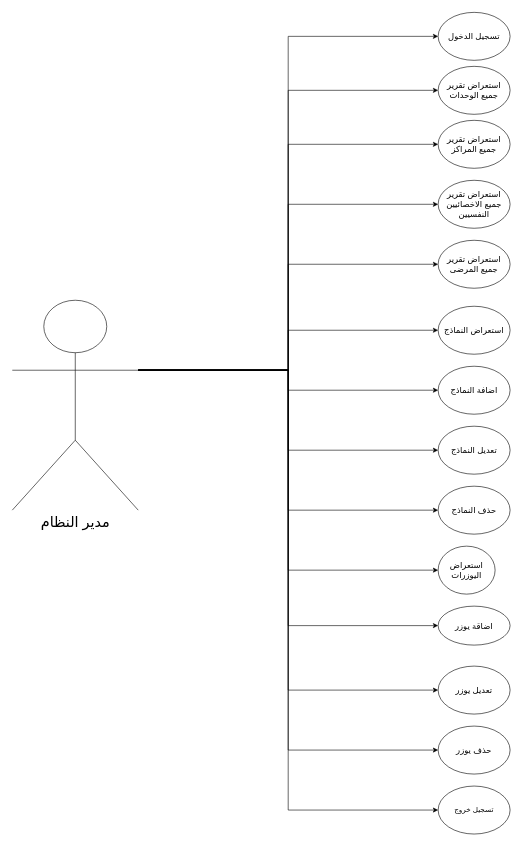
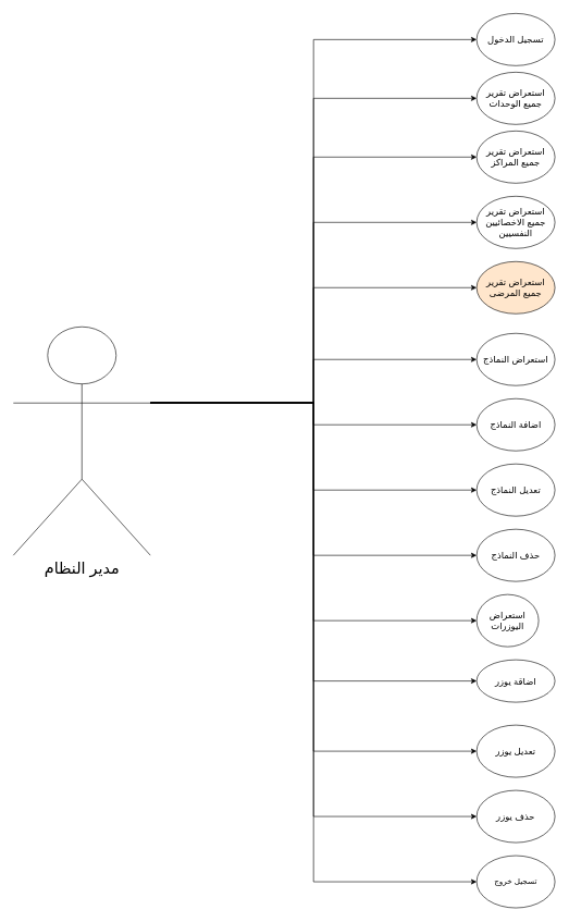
  <mxCell id="0" />
  <mxCell id="1" parent="0" />
  <mxCell id="2" style="edgeStyle=orthogonalEdgeStyle;rounded=0;orthogonalLoop=1;jettySize=auto;html=1;exitX=1;exitY=0.333;exitDx=0;exitDy=0;exitPerimeter=0;entryX=0;entryY=0.5;entryDx=0;entryDy=0;" edge="1" parent="1" source="16" target="17"><mxGeometry relative="1" as="geometry" /></mxCell>
  <mxCell id="3" style="edgeStyle=orthogonalEdgeStyle;rounded=0;orthogonalLoop=1;jettySize=auto;html=1;exitX=1;exitY=0.333;exitDx=0;exitDy=0;exitPerimeter=0;entryX=0;entryY=0.5;entryDx=0;entryDy=0;" edge="1" parent="1" source="16" target="19"><mxGeometry relative="1" as="geometry" /></mxCell>
  <mxCell id="4" style="edgeStyle=orthogonalEdgeStyle;rounded=0;orthogonalLoop=1;jettySize=auto;html=1;exitX=1;exitY=0.333;exitDx=0;exitDy=0;exitPerimeter=0;entryX=0;entryY=0.5;entryDx=0;entryDy=0;" edge="1" parent="1" source="16" target="20"><mxGeometry relative="1" as="geometry" /></mxCell>
  <mxCell id="5" style="edgeStyle=orthogonalEdgeStyle;rounded=0;orthogonalLoop=1;jettySize=auto;html=1;exitX=1;exitY=0.333;exitDx=0;exitDy=0;exitPerimeter=0;entryX=0;entryY=0.5;entryDx=0;entryDy=0;" edge="1" parent="1" source="16" target="21"><mxGeometry relative="1" as="geometry" /></mxCell>
  <mxCell id="6" style="edgeStyle=orthogonalEdgeStyle;rounded=0;orthogonalLoop=1;jettySize=auto;html=1;exitX=1;exitY=0.333;exitDx=0;exitDy=0;exitPerimeter=0;entryX=0;entryY=0.5;entryDx=0;entryDy=0;" edge="1" parent="1" source="16" target="22"><mxGeometry relative="1" as="geometry" /></mxCell>
  <mxCell id="7" style="edgeStyle=orthogonalEdgeStyle;rounded=0;orthogonalLoop=1;jettySize=auto;html=1;exitX=1;exitY=0.333;exitDx=0;exitDy=0;exitPerimeter=0;entryX=0;entryY=0.5;entryDx=0;entryDy=0;" edge="1" parent="1" source="16" target="23"><mxGeometry relative="1" as="geometry" /></mxCell>
  <mxCell id="8" style="edgeStyle=orthogonalEdgeStyle;rounded=0;orthogonalLoop=1;jettySize=auto;html=1;exitX=1;exitY=0.333;exitDx=0;exitDy=0;exitPerimeter=0;entryX=0;entryY=0.5;entryDx=0;entryDy=0;" edge="1" parent="1" source="16" target="24"><mxGeometry relative="1" as="geometry" /></mxCell>
  <mxCell id="9" style="edgeStyle=orthogonalEdgeStyle;rounded=0;orthogonalLoop=1;jettySize=auto;html=1;exitX=1;exitY=0.333;exitDx=0;exitDy=0;exitPerimeter=0;entryX=0;entryY=0.5;entryDx=0;entryDy=0;" edge="1" parent="1" source="16" target="25"><mxGeometry relative="1" as="geometry" /></mxCell>
  <mxCell id="10" style="edgeStyle=orthogonalEdgeStyle;rounded=0;orthogonalLoop=1;jettySize=auto;html=1;exitX=1;exitY=0.333;exitDx=0;exitDy=0;exitPerimeter=0;entryX=0;entryY=0.5;entryDx=0;entryDy=0;" edge="1" parent="1" source="16" target="26"><mxGeometry relative="1" as="geometry" /></mxCell>
  <mxCell id="11" style="edgeStyle=orthogonalEdgeStyle;rounded=0;orthogonalLoop=1;jettySize=auto;html=1;exitX=1;exitY=0.333;exitDx=0;exitDy=0;exitPerimeter=0;entryX=0;entryY=0.5;entryDx=0;entryDy=0;" edge="1" parent="1" source="16" target="27"><mxGeometry relative="1" as="geometry" /></mxCell>
  <mxCell id="12" style="edgeStyle=orthogonalEdgeStyle;rounded=0;orthogonalLoop=1;jettySize=auto;html=1;exitX=1;exitY=0.333;exitDx=0;exitDy=0;exitPerimeter=0;entryX=0;entryY=0.5;entryDx=0;entryDy=0;" edge="1" parent="1" source="16" target="28"><mxGeometry relative="1" as="geometry" /></mxCell>
  <mxCell id="13" style="edgeStyle=orthogonalEdgeStyle;rounded=0;orthogonalLoop=1;jettySize=auto;html=1;exitX=1;exitY=0.333;exitDx=0;exitDy=0;exitPerimeter=0;entryX=0;entryY=0.5;entryDx=0;entryDy=0;" edge="1" parent="1" source="16" target="29"><mxGeometry relative="1" as="geometry" /></mxCell>
  <mxCell id="14" style="edgeStyle=orthogonalEdgeStyle;rounded=0;orthogonalLoop=1;jettySize=auto;html=1;exitX=1;exitY=0.333;exitDx=0;exitDy=0;exitPerimeter=0;entryX=0;entryY=0.5;entryDx=0;entryDy=0;" edge="1" parent="1" source="16" target="30"><mxGeometry relative="1" as="geometry" /></mxCell>
  <mxCell id="15" style="edgeStyle=orthogonalEdgeStyle;rounded=0;orthogonalLoop=1;jettySize=auto;html=1;exitX=1;exitY=0.333;exitDx=0;exitDy=0;exitPerimeter=0;entryX=0;entryY=0.5;entryDx=0;entryDy=0;" edge="1" parent="1" source="16" target="31"><mxGeometry relative="1" as="geometry" /></mxCell>
  <mxCell id="16" value="Actor" style="shape=umlActor;verticalLabelPosition=bottom;verticalAlign=top;html=1;outlineConnect=0;" vertex="1" parent="1"><mxGeometry x="20" y="500" width="210" height="350" as="geometry" /></mxCell>
  <mxCell id="17" value="&lt;font style=&quot;font-size: 14px;&quot;&gt;تسجيل الدخول&lt;/font&gt;" style="ellipse;whiteSpace=wrap;html=1;" vertex="1" parent="1"><mxGeometry x="730" y="20" width="120" height="80" as="geometry" /></mxCell>
  <mxCell id="18" value="&lt;font style=&quot;font-size: 24px;&quot;&gt;مدير النظام&lt;/font&gt;" style="text;html=1;align=center;verticalAlign=middle;resizable=0;points=[];autosize=1;strokeColor=none;fillColor=#FFFFFF;" vertex="1" parent="1"><mxGeometry x="70" y="850" width="110" height="40" as="geometry" /></mxCell>
  <mxCell id="19" value="&lt;font style=&quot;font-size: 14px;&quot;&gt;استعراض تقرير جميع الوحدات&lt;/font&gt;" style="ellipse;whiteSpace=wrap;html=1;" vertex="1" parent="1"><mxGeometry x="730" y="110" width="120" height="80" as="geometry" /></mxCell>
  <mxCell id="20" value="&lt;font style=&quot;font-size: 14px;&quot;&gt;استعراض تقرير جميع المراكز&lt;/font&gt;" style="ellipse;whiteSpace=wrap;html=1;" vertex="1" parent="1"><mxGeometry x="730" y="200" width="120" height="80" as="geometry" /></mxCell>
  <mxCell id="21" value="&lt;font style=&quot;font-size: 14px;&quot;&gt;استعراض تقرير جميع الاخصائيين النفسيين&lt;/font&gt;" style="ellipse;whiteSpace=wrap;html=1;" vertex="1" parent="1"><mxGeometry x="730" y="300" width="120" height="80" as="geometry" /></mxCell>
- <mxCell id="22" value="&lt;font style=&quot;font-size: 14px;&quot;&gt;استعراض تقرير جميع المرضى&lt;/font&gt;" style="ellipse;whiteSpace=wrap;html=1;" vertex="1" parent="1"><mxGeometry x="730" y="400" width="120" height="80" as="geometry" /></mxCell>
+ <mxCell id="22" value="&lt;font style=&quot;font-size: 14px;&quot;&gt;استعراض تقرير جميع المرضى&lt;/font&gt;" style="ellipse;whiteSpace=wrap;html=1;fillColor=#ffe6cc;" vertex="1" parent="1"><mxGeometry x="730" y="400" width="120" height="80" as="geometry" /></mxCell>
  <mxCell id="23" value="&lt;font style=&quot;font-size: 14px;&quot;&gt;استعراض النماذج&lt;/font&gt;" style="ellipse;whiteSpace=wrap;html=1;" vertex="1" parent="1"><mxGeometry x="730" y="510" width="120" height="80" as="geometry" /></mxCell>
  <mxCell id="24" value="&lt;font style=&quot;font-size: 14px;&quot;&gt;اضافة النماذج&lt;/font&gt;" style="ellipse;whiteSpace=wrap;html=1;" vertex="1" parent="1"><mxGeometry x="730" y="610" width="120" height="80" as="geometry" /></mxCell>
  <mxCell id="25" value="&lt;font style=&quot;font-size: 14px;&quot;&gt;تعديل النماذج&lt;/font&gt;" style="ellipse;whiteSpace=wrap;html=1;" vertex="1" parent="1"><mxGeometry x="730" y="710" width="120" height="80" as="geometry" /></mxCell>
  <mxCell id="26" value="&lt;font style=&quot;font-size: 14px;&quot;&gt;حذف النماذج&lt;/font&gt;" style="ellipse;whiteSpace=wrap;html=1;" vertex="1" parent="1"><mxGeometry x="730" y="810" width="120" height="80" as="geometry" /></mxCell>
  <mxCell id="27" value="&lt;font style=&quot;font-size: 14px;&quot;&gt;استعراض اليوزرات&lt;/font&gt;" style="ellipse;whiteSpace=wrap;html=1;" vertex="1" parent="1"><mxGeometry x="730" y="910" width="95" height="80" as="geometry" /></mxCell>
  <mxCell id="28" value="&lt;font style=&quot;font-size: 14px;&quot;&gt;اضاقة يوزر&lt;/font&gt;" style="ellipse;whiteSpace=wrap;html=1;" vertex="1" parent="1"><mxGeometry x="730" y="1010" width="120" height="65" as="geometry" /></mxCell>
  <mxCell id="29" value="&lt;font style=&quot;font-size: 14px;&quot;&gt;تعديل يوزر&lt;/font&gt;" style="ellipse;whiteSpace=wrap;html=1;" vertex="1" parent="1"><mxGeometry x="730" y="1110" width="120" height="80" as="geometry" /></mxCell>
  <mxCell id="30" value="&lt;font style=&quot;font-size: 14px;&quot;&gt;حذف يوزر&lt;/font&gt;" style="ellipse;whiteSpace=wrap;html=1;" vertex="1" parent="1"><mxGeometry x="730" y="1210" width="120" height="80" as="geometry" /></mxCell>
  <mxCell id="31" value="تسجيل خروج" style="ellipse;whiteSpace=wrap;html=1;" vertex="1" parent="1"><mxGeometry x="730" y="1310" width="120" height="80" as="geometry" /></mxCell>
